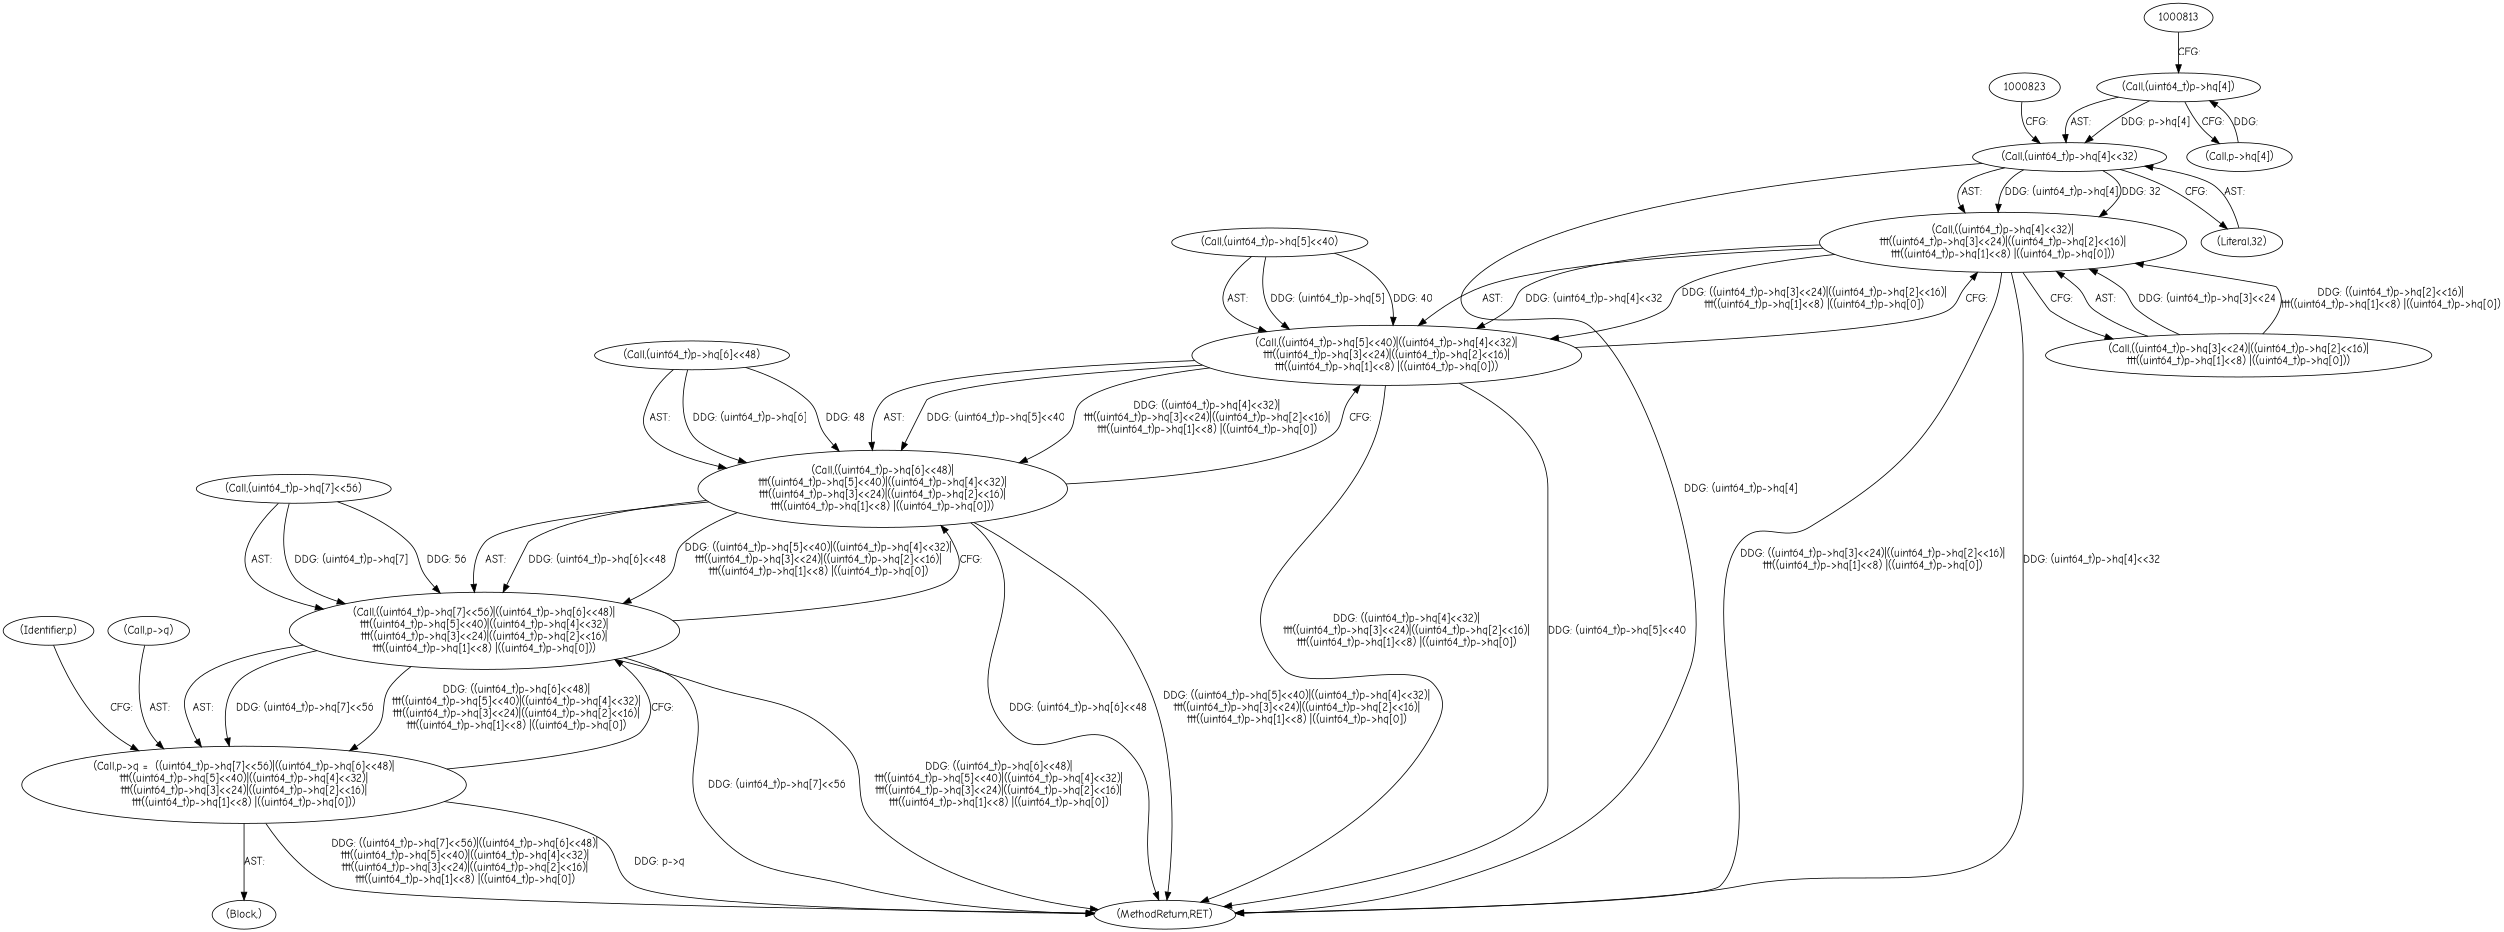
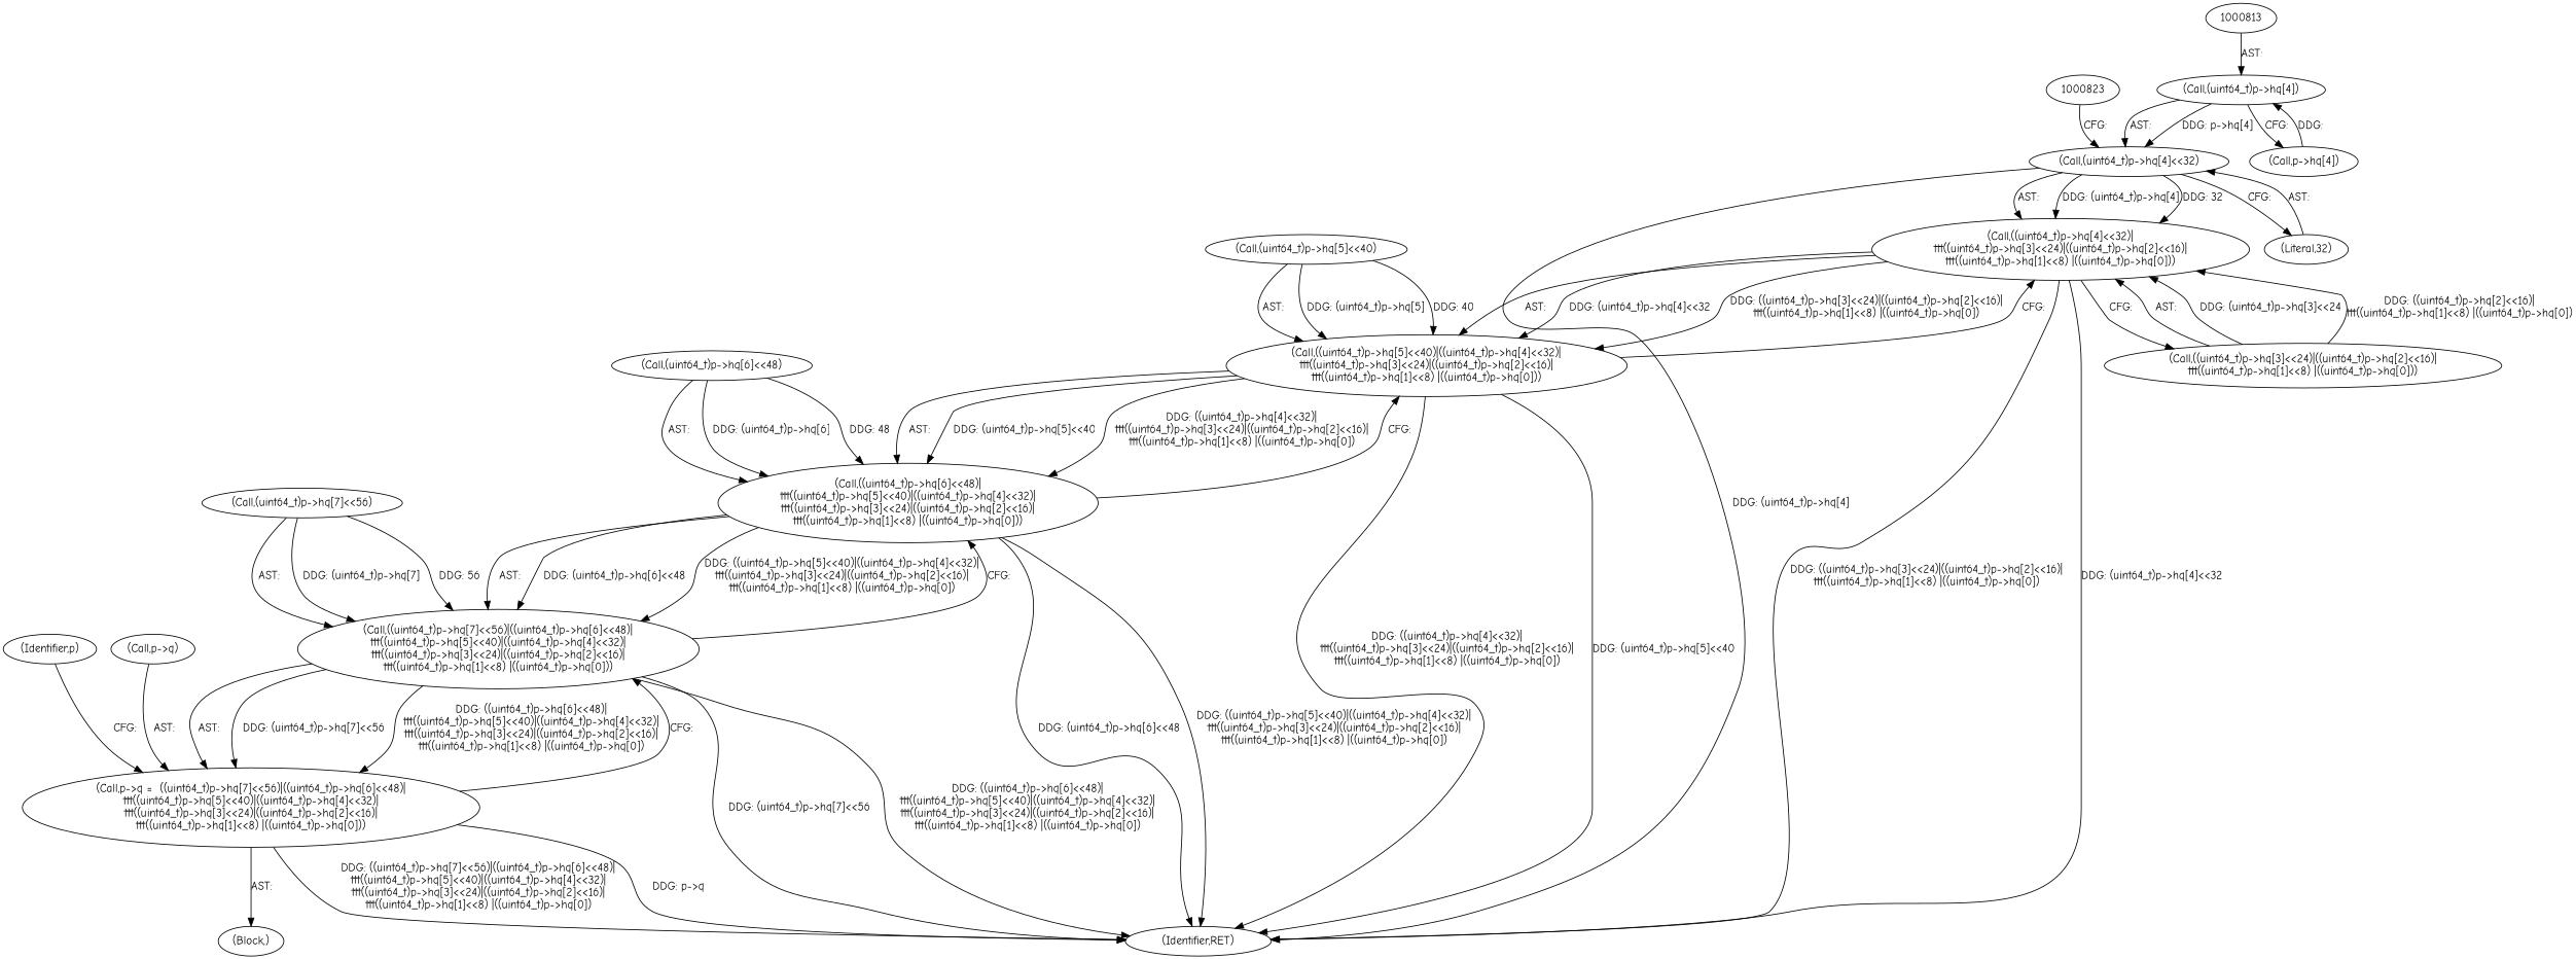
  digraph {
    fontname="Comic Neue"
    node [fontname="Comic Neue"]
    edge [fontname="Comic Neue"]
    n1 [label="(Call,(uint64_t)p->hq[4])"]
    n2 [label="(Call,(uint64_t)p->hq[4]<<32)"]
    n3 [label="(Call,p->hq[4])"]
-   n4 [label="(MethodReturn,RET)"]
+   n4 [label="(Identifier,RET)"]
    n5 [label="(Call,((uint64_t)p->hq[4]<<32)|\n\t\t\t((uint64_t)p->hq[3]<<24)|((uint64_t)p->hq[2]<<16)|\n\t\t\t((uint64_t)p->hq[1]<<8) |((uint64_t)p->hq[0]))"]
    n6 [label="(Literal,32)"]
    n7 [label="(Call,((uint64_t)p->hq[5]<<40)|((uint64_t)p->hq[4]<<32)|\n\t\t\t((uint64_t)p->hq[3]<<24)|((uint64_t)p->hq[2]<<16)|\n\t\t\t((uint64_t)p->hq[1]<<8) |((uint64_t)p->hq[0]))"]
    n8 [label="(Call,((uint64_t)p->hq[3]<<24)|((uint64_t)p->hq[2]<<16)|\n\t\t\t((uint64_t)p->hq[1]<<8) |((uint64_t)p->hq[0]))"]
    n9 [label="(Call,((uint64_t)p->hq[6]<<48)|\n\t\t\t((uint64_t)p->hq[5]<<40)|((uint64_t)p->hq[4]<<32)|\n\t\t\t((uint64_t)p->hq[3]<<24)|((uint64_t)p->hq[2]<<16)|\n\t\t\t((uint64_t)p->hq[1]<<8) |((uint64_t)p->hq[0]))"]
    n10 [label="(Call,((uint64_t)p->hq[7]<<56)|((uint64_t)p->hq[6]<<48)|\n\t\t\t((uint64_t)p->hq[5]<<40)|((uint64_t)p->hq[4]<<32)|\n\t\t\t((uint64_t)p->hq[3]<<24)|((uint64_t)p->hq[2]<<16)|\n\t\t\t((uint64_t)p->hq[1]<<8) |((uint64_t)p->hq[0]))"]
    n11 [label="(Call,p->q =  ((uint64_t)p->hq[7]<<56)|((uint64_t)p->hq[6]<<48)|\n\t\t\t((uint64_t)p->hq[5]<<40)|((uint64_t)p->hq[4]<<32)|\n\t\t\t((uint64_t)p->hq[3]<<24)|((uint64_t)p->hq[2]<<16)|\n\t\t\t((uint64_t)p->hq[1]<<8) |((uint64_t)p->hq[0]))"]
    n12 [label="(Block,)"]
    n13 [label="(Call,(uint64_t)p->hq[7]<<56)"]
    n14 [label="(Call,(uint64_t)p->hq[6]<<48)"]
    n15 [label="(Identifier,p)"]
    n16 [label="(Call,(uint64_t)p->hq[5]<<40)"]
    n17 [label="(Call,p->q)"]
    1000813
    1000823
    n1 -> n2 [label="AST: "]
    n1 -> n2 [label="DDG: p->hq[4]"]
    n1 -> n3 [label="CFG: "]
    n2 -> n4 [label="DDG: (uint64_t)p->hq[4]"]
    n2 -> n5 [label="AST: "]
    n2 -> n5 [label="DDG: (uint64_t)p->hq[4]"]
    n2 -> n5 [label="DDG: 32"]
    n2 -> n6 [label="CFG: "]
    n3 -> n1 [label="DDG: "]
    n5 -> n4 [label="DDG: ((uint64_t)p->hq[3]<<24)|((uint64_t)p->hq[2]<<16)|\n\t\t\t((uint64_t)p->hq[1]<<8) |((uint64_t)p->hq[0])"]
    n5 -> n4 [label="DDG: (uint64_t)p->hq[4]<<32"]
    n5 -> n7 [label="AST: "]
    n5 -> n7 [label="DDG: (uint64_t)p->hq[4]<<32"]
    n5 -> n7 [label="DDG: ((uint64_t)p->hq[3]<<24)|((uint64_t)p->hq[2]<<16)|\n\t\t\t((uint64_t)p->hq[1]<<8) |((uint64_t)p->hq[0])"]
    n5 -> n8 [label="CFG: "]
    n6 -> n2 [label="AST: "]
    n7 -> n4 [label="DDG: ((uint64_t)p->hq[4]<<32)|\n\t\t\t((uint64_t)p->hq[3]<<24)|((uint64_t)p->hq[2]<<16)|\n\t\t\t((uint64_t)p->hq[1]<<8) |((uint64_t)p->hq[0])"]
    n7 -> n4 [label="DDG: (uint64_t)p->hq[5]<<40"]
    n7 -> n5 [label="CFG: "]
    n7 -> n9 [label="AST: "]
    n7 -> n9 [label="DDG: (uint64_t)p->hq[5]<<40"]
    n7 -> n9 [label="DDG: ((uint64_t)p->hq[4]<<32)|\n\t\t\t((uint64_t)p->hq[3]<<24)|((uint64_t)p->hq[2]<<16)|\n\t\t\t((uint64_t)p->hq[1]<<8) |((uint64_t)p->hq[0])"]
    n8 -> n5 [label="AST: "]
    n8 -> n5 [label="DDG: (uint64_t)p->hq[3]<<24"]
    n8 -> n5 [label="DDG: ((uint64_t)p->hq[2]<<16)|\n\t\t\t((uint64_t)p->hq[1]<<8) |((uint64_t)p->hq[0])"]
    n9 -> n4 [label="DDG: (uint64_t)p->hq[6]<<48"]
    n9 -> n4 [label="DDG: ((uint64_t)p->hq[5]<<40)|((uint64_t)p->hq[4]<<32)|\n\t\t\t((uint64_t)p->hq[3]<<24)|((uint64_t)p->hq[2]<<16)|\n\t\t\t((uint64_t)p->hq[1]<<8) |((uint64_t)p->hq[0])"]
    n9 -> n7 [label="CFG: "]
    n9 -> n10 [label="AST: "]
    n9 -> n10 [label="DDG: (uint64_t)p->hq[6]<<48"]
    n9 -> n10 [label="DDG: ((uint64_t)p->hq[5]<<40)|((uint64_t)p->hq[4]<<32)|\n\t\t\t((uint64_t)p->hq[3]<<24)|((uint64_t)p->hq[2]<<16)|\n\t\t\t((uint64_t)p->hq[1]<<8) |((uint64_t)p->hq[0])"]
    n10 -> n4 [label="DDG: (uint64_t)p->hq[7]<<56"]
    n10 -> n4 [label="DDG: ((uint64_t)p->hq[6]<<48)|\n\t\t\t((uint64_t)p->hq[5]<<40)|((uint64_t)p->hq[4]<<32)|\n\t\t\t((uint64_t)p->hq[3]<<24)|((uint64_t)p->hq[2]<<16)|\n\t\t\t((uint64_t)p->hq[1]<<8) |((uint64_t)p->hq[0])"]
    n10 -> n9 [label="CFG: "]
    n10 -> n11 [label="AST: "]
    n10 -> n11 [label="DDG: (uint64_t)p->hq[7]<<56"]
    n10 -> n11 [label="DDG: ((uint64_t)p->hq[6]<<48)|\n\t\t\t((uint64_t)p->hq[5]<<40)|((uint64_t)p->hq[4]<<32)|\n\t\t\t((uint64_t)p->hq[3]<<24)|((uint64_t)p->hq[2]<<16)|\n\t\t\t((uint64_t)p->hq[1]<<8) |((uint64_t)p->hq[0])"]
    n11 -> n4 [label="DDG: ((uint64_t)p->hq[7]<<56)|((uint64_t)p->hq[6]<<48)|\n\t\t\t((uint64_t)p->hq[5]<<40)|((uint64_t)p->hq[4]<<32)|\n\t\t\t((uint64_t)p->hq[3]<<24)|((uint64_t)p->hq[2]<<16)|\n\t\t\t((uint64_t)p->hq[1]<<8) |((uint64_t)p->hq[0])"]
    n11 -> n4 [label="DDG: p->q"]
    n11 -> n10 [label="CFG: "]
    n11 -> n12 [label="AST: "]
    n13 -> n10 [label="AST: "]
    n13 -> n10 [label="DDG: (uint64_t)p->hq[7]"]
    n13 -> n10 [label="DDG: 56"]
    n14 -> n9 [label="AST: "]
    n14 -> n9 [label="DDG: (uint64_t)p->hq[6]"]
    n14 -> n9 [label="DDG: 48"]
    n15 -> n11 [label="CFG: "]
    n16 -> n7 [label="AST: "]
    n16 -> n7 [label="DDG: (uint64_t)p->hq[5]"]
    n16 -> n7 [label="DDG: 40"]
    n17 -> n11 [label="AST: "]
-   1000813 -> n1 [label="CFG: "]
+   1000813 -> n1 [label="AST: "]
    1000823 -> n2 [label="CFG: "]
  }
